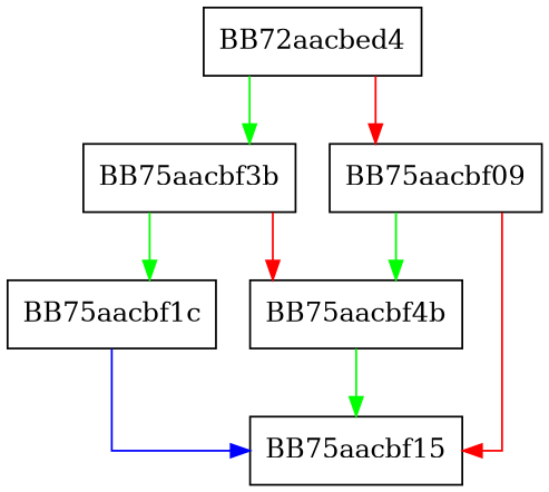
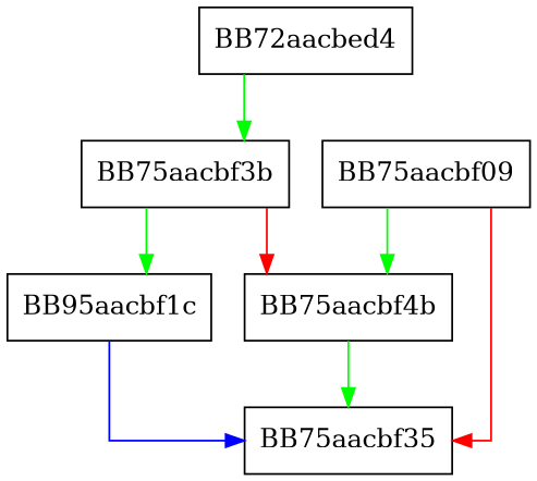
  digraph {
    splines=ortho
    node [shape=box]
    edge [color=green]
    n1 [label=BB72aacbed4]
    BB75aacbf3b
    BB75aacbf09
    BB75aacbf4b
-   BB75aacbf1c
-   BB75aacbf35 [label=BB75aacbf15]
+   BB75aacbf1c [label=BB95aacbf1c]
+   BB75aacbf35
    n1 -> BB75aacbf3b
-   n1 -> BB75aacbf09 [color=red]
    BB75aacbf3b -> BB75aacbf4b [color=red]
    BB75aacbf3b -> BB75aacbf1c
    BB75aacbf09 -> BB75aacbf4b
    BB75aacbf09 -> BB75aacbf35 [color=red]
    BB75aacbf4b -> BB75aacbf35
    BB75aacbf1c -> BB75aacbf35 [color=blue]
  }
